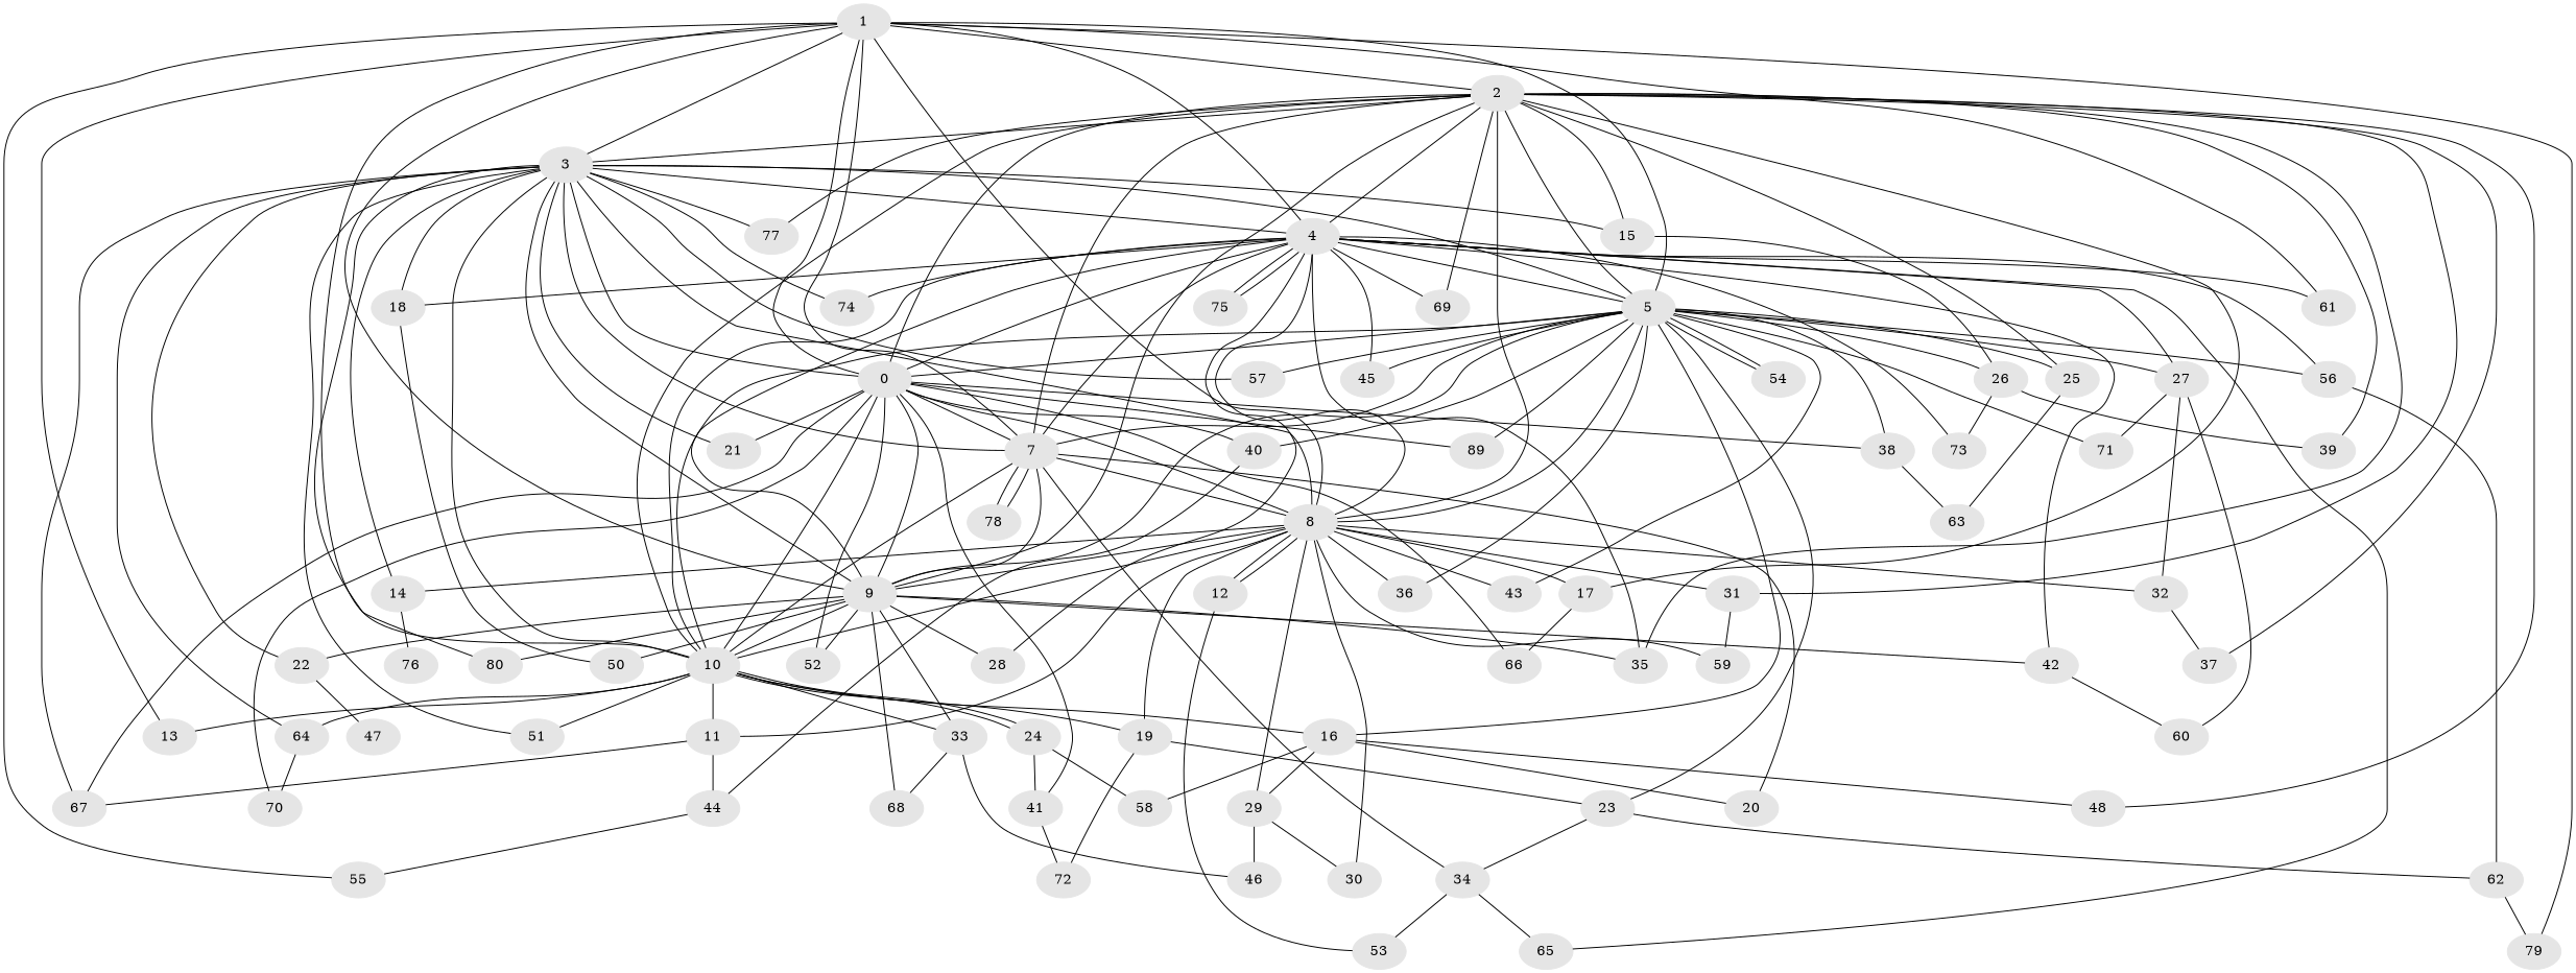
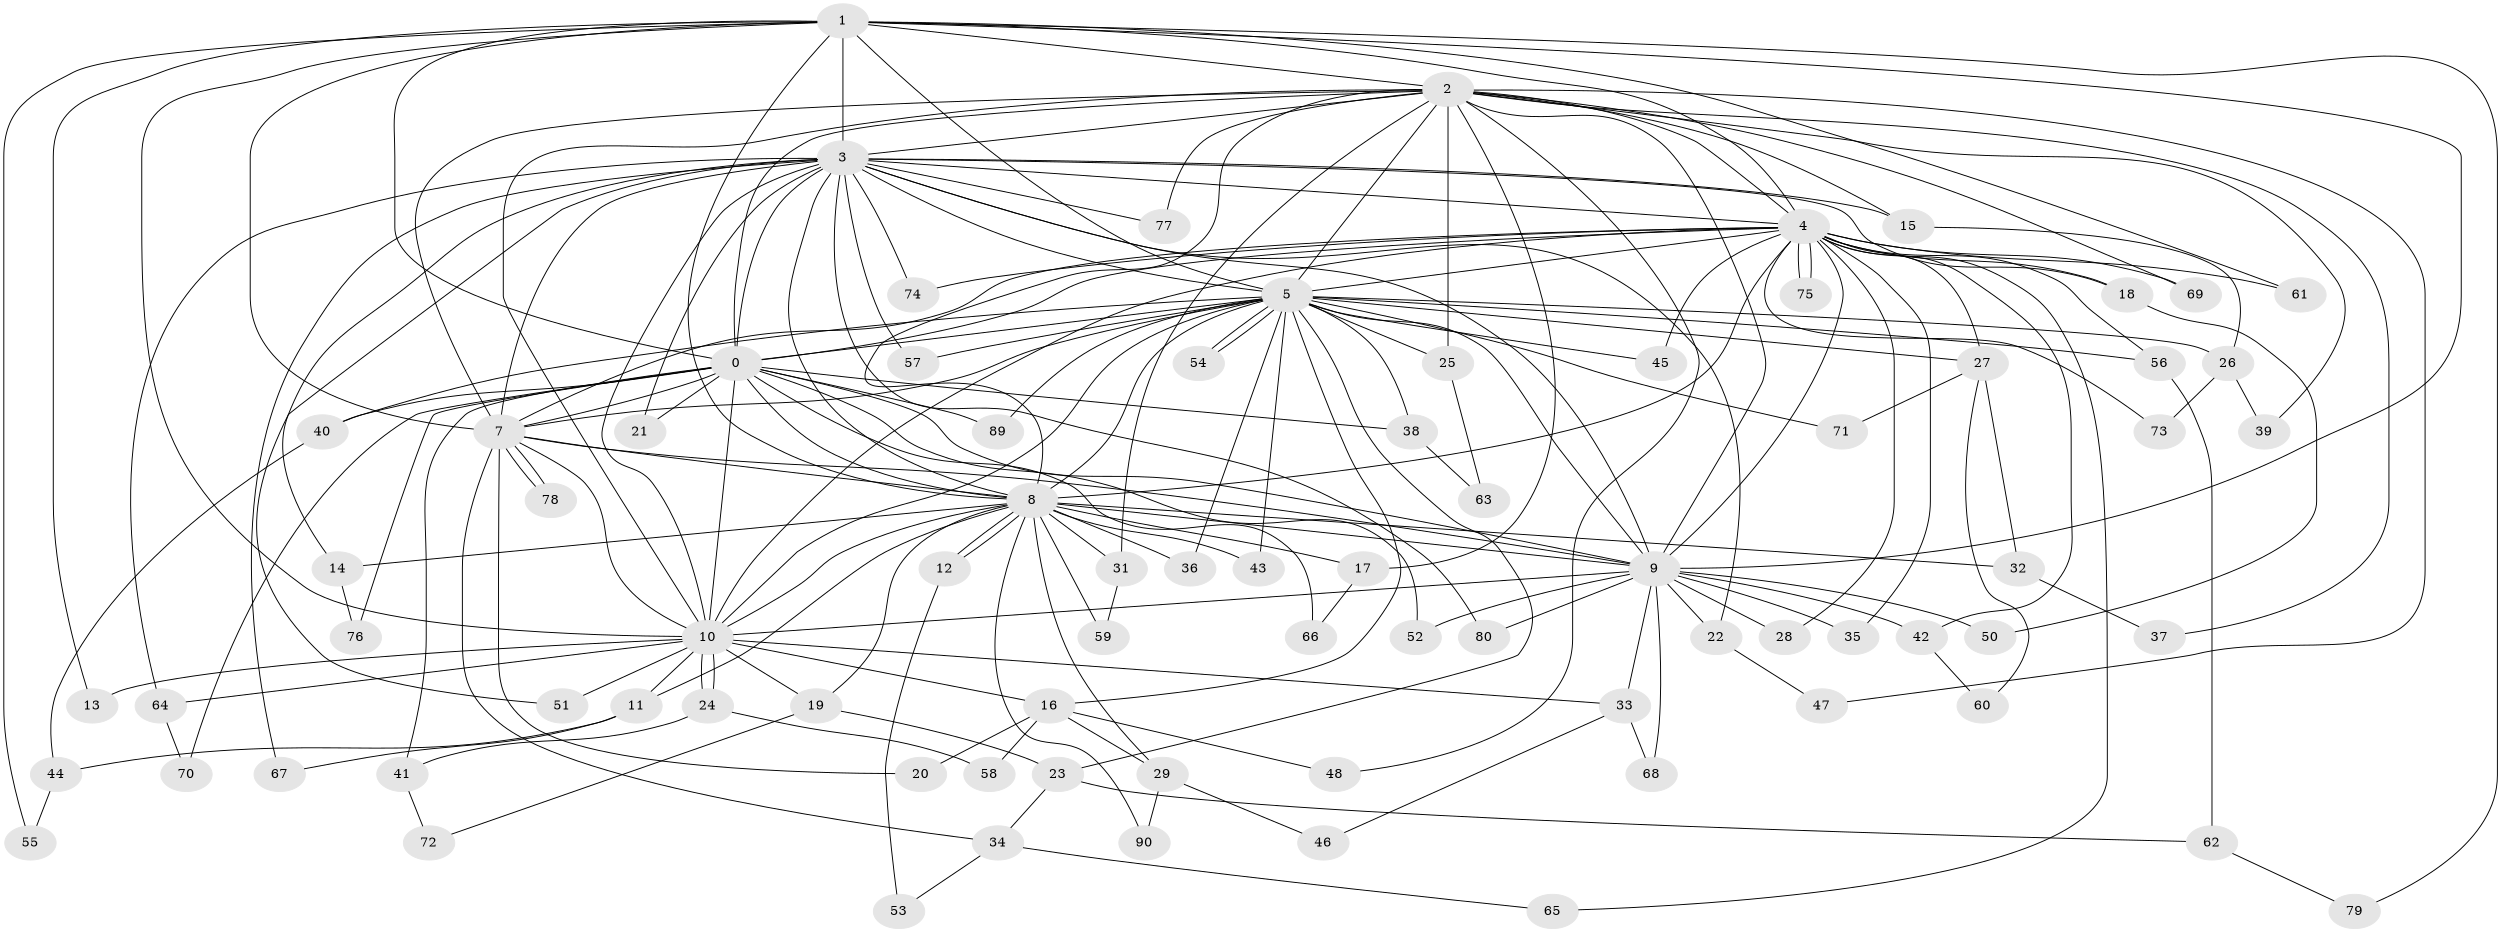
  graph {
    node [color=gray90 style=filled]
    1
    2
    3
    4
    5
    n6 [label=0]
    7
    8
    9
    10
    13
    55
    61
    79
    15
    17
    25
    31
    37
    39
    47
    48
    69
    77
    14
    18
    21
    22
    51
    57
    64
    67
    74
    80
    27
    28
    35
    42
    45
    56
    65
    73
    75
    16
    23
    26
    36
    38
    40
    43
    n51 [label=89]
    54
    71
    41
    52
    66
    70
    76
    20
    34
    78
    11
    12
    19
    29
-   30
+   30 [label=90]
    32
    59
    33
    50
    68
    24
    63
    60
    62
    58
    44
    72
    53
    46
    1 -- 2
    1 -- 3
    1 -- 4
    1 -- 5
    1 -- n6
    1 -- 7
    1 -- 8
    1 -- 9
    1 -- 10
    1 -- 13
    1 -- 55
    1 -- 61
    1 -- 79
    2 -- 3
    2 -- 4
    2 -- 5
    2 -- n6
    2 -- 7
    2 -- 8
    2 -- 9
    2 -- 10
    2 -- 15
    2 -- 17
    2 -- 25
    2 -- 31
    2 -- 37
    2 -- 39
-   2 -- 35
+   2 -- 47
    2 -- 48
    2 -- 69
    2 -- 77
    3 -- 4
    3 -- 5
    3 -- n6
    3 -- 7
    3 -- 8
    3 -- 9
    3 -- 10
    3 -- 15
    3 -- 77
    3 -- 14
    3 -- 18
    3 -- 21
    3 -- 22
    3 -- 51
    3 -- 57
    3 -- 64
    3 -- 67
    3 -- 74
    3 -- 80
    4 -- 5
    4 -- n6
    4 -- 7
    4 -- 8
    4 -- 9
    4 -- 10
    4 -- 61
    4 -- 69
    4 -- 18
    4 -- 74
    4 -- 27
    4 -- 28
    4 -- 35
    4 -- 42
    4 -- 45
    4 -- 56
    4 -- 65
    4 -- 73
    4 -- 75
    4 -- 75
    5 -- n6
    5 -- 7
    5 -- 8
    5 -- 9
    5 -- 10
    5 -- 25
    5 -- 57
    5 -- 27
    5 -- 45
    5 -- 56
    5 -- 16
    5 -- 23
    5 -- 26
    5 -- 36
    5 -- 38
    5 -- 40
    5 -- 43
    5 -- n51
    5 -- 54
    5 -- 54
    5 -- 71
    n6 -- 7
    n6 -- 8
    n6 -- 9
    n6 -- 10
    n6 -- 21
    n6 -- 38
    n6 -- 40
    n6 -- n51
    n6 -- 41
    n6 -- 52
    n6 -- 66
    n6 -- 70
-   n6 -- 67
+   n6 -- 76
    7 -- 8
    7 -- 9
    7 -- 10
    7 -- 20
    7 -- 34
    7 -- 78
    7 -- 78
    8 -- 9
    8 -- 10
    8 -- 17
    8 -- 31
    8 -- 14
    8 -- 36
    8 -- 43
    8 -- 11
    8 -- 12
    8 -- 12
    8 -- 19
    8 -- 29
    8 -- 30
    8 -- 32
    8 -- 59
    9 -- 10
    9 -- 22
    9 -- 80
    9 -- 28
    9 -- 35
    9 -- 42
    9 -- 52
    9 -- 33
    9 -- 50
    9 -- 68
    10 -- 13
    10 -- 51
    10 -- 64
    10 -- 16
    10 -- 11
    10 -- 19
    10 -- 33
    10 -- 24
    10 -- 24
    15 -- 26
    17 -- 66
    25 -- 63
    31 -- 59
    14 -- 76
    18 -- 50
    22 -- 47
    64 -- 70
    27 -- 71
    27 -- 32
    27 -- 60
    42 -- 60
    56 -- 62
    16 -- 48
    16 -- 20
    16 -- 29
    16 -- 58
    23 -- 34
    23 -- 62
    26 -- 39
    26 -- 73
    38 -- 63
    40 -- 44
    41 -- 72
    34 -- 65
    34 -- 53
    11 -- 67
    11 -- 44
    12 -- 53
    19 -- 23
    19 -- 72
    29 -- 30
    29 -- 46
    32 -- 37
    33 -- 68
    33 -- 46
    24 -- 41
    24 -- 58
    62 -- 79
    44 -- 55
  }
